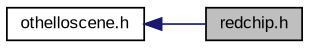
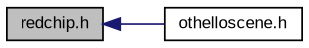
  digraph {
    rankdir=LR
    fontname="Liberation Sans"
    node [color=black fontname="Liberation Sans" fontsize=10 shape=record style=filled]
    n1 [fillcolor=grey75 fontcolor=black height=0.2 label="redchip.h" width=0.4]
    n2 [fillcolor=white height=0.2 label="othelloscene.h" width=0.4]
-   n2 -> n1 [color=midnightblue dir=back fontname="Liberation Sans" fontsize=10 labelfontname=Helvetica labelfontsize=10 style=solid]
+   n1 -> n2 [color=midnightblue dir=back fontname="Liberation Sans" fontsize=10 labelfontname=Helvetica labelfontsize=10 style=solid]
  }
